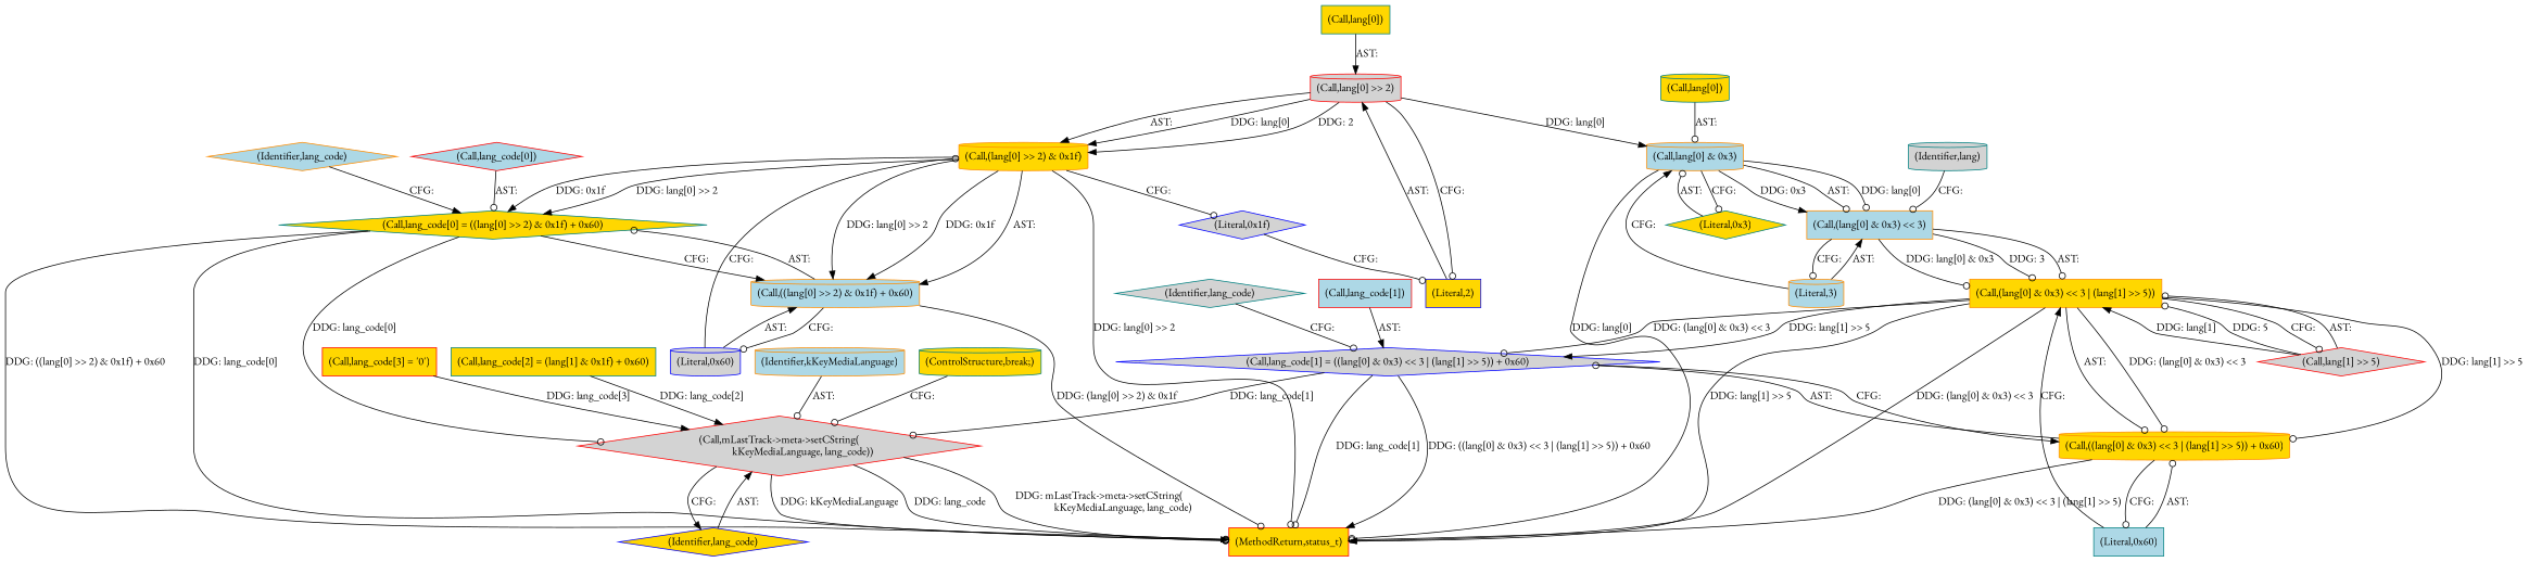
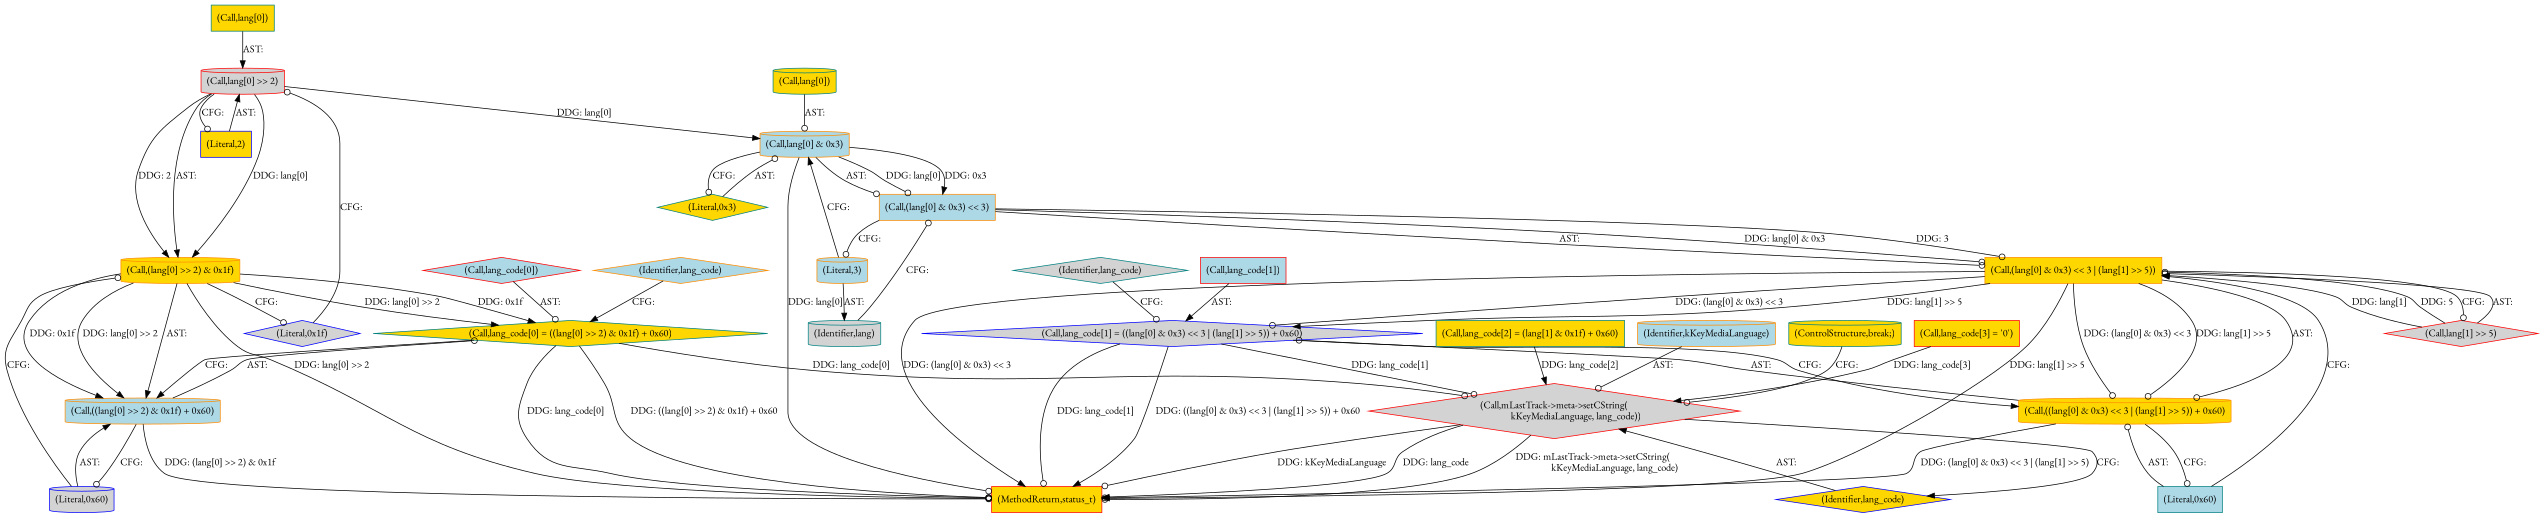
  digraph {
    fontname="EB Garamond"
    node [color=darkorange fillcolor=gold fontname="EB Garamond" shape=cylinder style=filled]
    edge [arrowhead=odot fontname="EB Garamond"]
    n1 [color=red fillcolor=lightgrey label="(Call,lang[0] >> 2)"]
    n2 [label="(Call,(lang[0] >> 2) & 0x1f)"]
    n3 [fillcolor=lightblue label="(Call,lang[0] & 0x3)"]
    n4 [color=blue label="(Literal,2)" shape=box]
    n5 [color=teal label="(Call,lang_code[0] = ((lang[0] >> 2) & 0x1f) + 0x60)" shape=diamond]
    n6 [fillcolor=lightblue label="(Call,((lang[0] >> 2) & 0x1f) + 0x60)"]
    n7 [color=red label="(MethodReturn,status_t)" shape=box]
    n8 [color=blue fillcolor=lightgrey label="(Literal,0x1f)" shape=diamond]
    n9 [fillcolor=lightblue label="(Call,(lang[0] & 0x3) << 3)" shape=box]
    n10 [color=teal label="(Literal,0x3)" shape=diamond]
    n11 [color=red fillcolor=lightgrey label="(Call,mLastTrack->meta->setCString(\n                    kKeyMediaLanguage, lang_code))" shape=diamond]
    n12 [color=blue fillcolor=lightgrey label="(Literal,0x60)"]
    n13 [color=blue label="(Identifier,lang_code)" shape=diamond]
    n14 [label="(Call,(lang[0] & 0x3) << 3 | (lang[1] >> 5))" shape=box]
    n15 [fillcolor=lightblue label="(Literal,3)"]
    n16 [color=blue fillcolor=lightgrey label="(Call,lang_code[1] = ((lang[0] & 0x3) << 3 | (lang[1] >> 5)) + 0x60)" shape=diamond]
    n17 [label="(Call,((lang[0] & 0x3) << 3 | (lang[1] >> 5)) + 0x60)"]
    n18 [color=red fillcolor=lightgrey label="(Call,lang[1] >> 5)" shape=diamond]
    n19 [color=teal fillcolor=lightblue label="(Literal,0x60)" shape=box]
    n20 [color=red fillcolor=lightblue label="(Call,lang_code[1])" shape=box]
    n21 [color=red label="(Call,lang_code[3] = '\0')" shape=box]
    n22 [color=teal label="(Call,lang_code[2] = (lang[1] & 0x1f) + 0x60)" shape=box]
    n23 [fillcolor=lightblue label="(Identifier,lang_code)" shape=diamond]
    n24 [color=teal label="(Call,lang[0])" shape=box]
    n25 [color=red fillcolor=lightblue label="(Call,lang_code[0])" shape=diamond]
    n26 [color=teal fillcolor=lightgrey label="(Identifier,lang)"]
    n27 [fillcolor=lightblue label="(Identifier,kKeyMediaLanguage)"]
    n28 [color=teal label="(ControlStructure,break;)"]
    n29 [color=teal label="(Call,lang[0])"]
    n30 [color=teal fillcolor=lightgrey label="(Identifier,lang_code)" shape=diamond]
    n1 -> n2 [arrowhead=normal label="AST: "]
    n1 -> n2 [arrowhead=normal label="DDG: lang[0]"]
    n1 -> n2 [arrowhead=normal label="DDG: 2"]
    n1 -> n3 [arrowhead=normal label="DDG: lang[0]"]
    n1 -> n4 [label="CFG: "]
    n2 -> n5 [arrowhead=normal label="DDG: lang[0] >> 2"]
    n2 -> n5 [arrowhead=normal label="DDG: 0x1f"]
    n2 -> n6 [arrowhead=normal label="AST: "]
    n2 -> n6 [arrowhead=normal label="DDG: lang[0] >> 2"]
    n2 -> n6 [arrowhead=normal label="DDG: 0x1f"]
    n2 -> n7 [label="DDG: lang[0] >> 2"]
    n2 -> n8 [label="CFG: "]
    n3 -> n7 [label="DDG: lang[0]"]
    n3 -> n9 [label="AST: "]
    n3 -> n9 [label="DDG: lang[0]"]
    n3 -> n9 [arrowhead=normal label="DDG: 0x3"]
    n3 -> n10 [label="CFG: "]
    n4 -> n1 [arrowhead=normal label="AST: "]
    n5 -> n6 [arrowhead=normal label="CFG: "]
    n5 -> n7 [label="DDG: lang_code[0]"]
    n5 -> n7 [label="DDG: ((lang[0] >> 2) & 0x1f) + 0x60"]
    n5 -> n11 [label="DDG: lang_code[0]"]
    n6 -> n5 [label="AST: "]
    n6 -> n7 [label="DDG: (lang[0] >> 2) & 0x1f"]
    n6 -> n12 [label="CFG: "]
-   n8 -> n4 [label="CFG: "]
+   n8 -> n1 [label="CFG: "]
    n9 -> n14 [label="AST: "]
    n9 -> n14 [label="DDG: lang[0] & 0x3"]
    n9 -> n14 [label="DDG: 3"]
    n9 -> n15 [label="CFG: "]
    n10 -> n3 [label="AST: "]
    n11 -> n7 [label="DDG: mLastTrack->meta->setCString(\n                    kKeyMediaLanguage, lang_code)"]
    n11 -> n7 [label="DDG: kKeyMediaLanguage"]
    n11 -> n7 [arrowhead=normal label="DDG: lang_code"]
    n11 -> n13 [arrowhead=normal label="CFG: "]
    n12 -> n2 [label="CFG: "]
    n12 -> n6 [arrowhead=normal label="AST: "]
    n13 -> n11 [arrowhead=normal label="AST: "]
    n14 -> n7 [arrowhead=normal label="DDG: lang[1] >> 5"]
    n14 -> n7 [arrowhead=normal label="DDG: (lang[0] & 0x3) << 3"]
    n14 -> n16 [label="DDG: (lang[0] & 0x3) << 3"]
    n14 -> n16 [arrowhead=normal label="DDG: lang[1] >> 5"]
    n14 -> n17 [label="AST: "]
    n14 -> n17 [label="DDG: (lang[0] & 0x3) << 3"]
    n14 -> n17 [label="DDG: lang[1] >> 5"]
    n14 -> n18 [label="CFG: "]
    n15 -> n3 [arrowhead=normal label="CFG: "]
-   n15 -> n9 [arrowhead=normal label="AST: "]
+   n15 -> n26 [arrowhead=normal label="AST: "]
    n16 -> n7 [label="DDG: lang_code[1]"]
    n16 -> n7 [arrowhead=normal label="DDG: ((lang[0] & 0x3) << 3 | (lang[1] >> 5)) + 0x60"]
    n16 -> n11 [label="DDG: lang_code[1]"]
    n16 -> n17 [arrowhead=normal label="CFG: "]
    n17 -> n7 [label="DDG: (lang[0] & 0x3) << 3 | (lang[1] >> 5)"]
    n17 -> n16 [label="AST: "]
    n17 -> n19 [label="CFG: "]
    n18 -> n14 [label="AST: "]
    n18 -> n14 [arrowhead=normal label="DDG: lang[1]"]
    n18 -> n14 [label="DDG: 5"]
    n19 -> n14 [arrowhead=normal label="CFG: "]
    n19 -> n17 [label="AST: "]
    n20 -> n16 [arrowhead=normal label="AST: "]
    n21 -> n11 [arrowhead=normal label="DDG: lang_code[3]"]
    n22 -> n11 [arrowhead=normal label="DDG: lang_code[2]"]
    n23 -> n5 [arrowhead=normal label="CFG: "]
    n24 -> n1 [arrowhead=normal label="AST: "]
    n25 -> n5 [label="AST: "]
    n26 -> n9 [label="CFG: "]
    n27 -> n11 [label="AST: "]
    n28 -> n11 [label="CFG: "]
    n29 -> n3 [label="AST: "]
    n30 -> n16 [label="CFG: "]
  }
